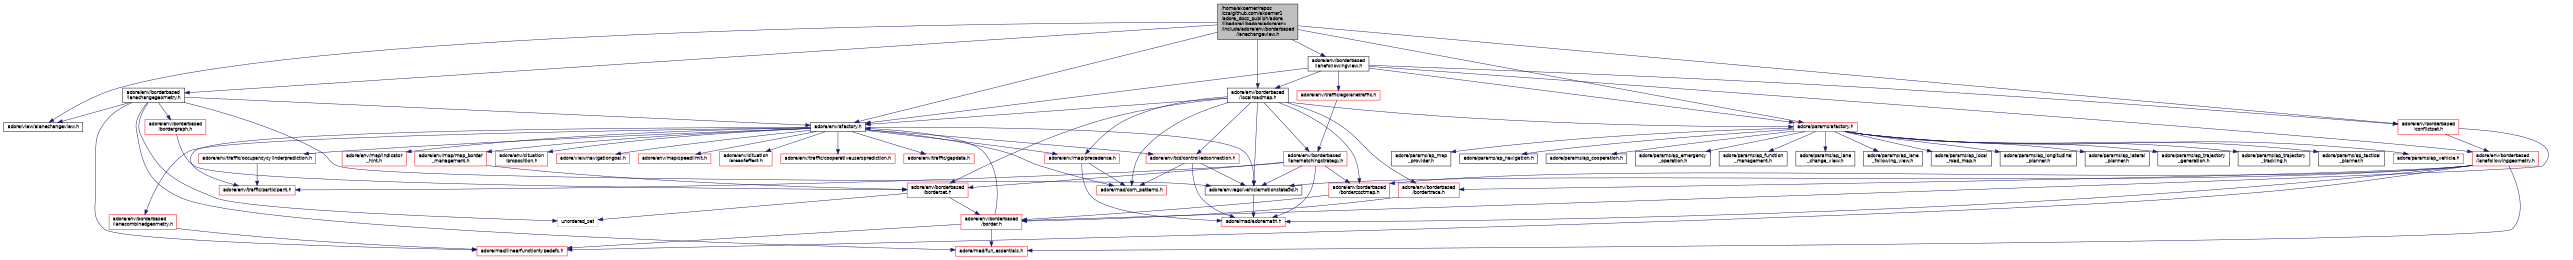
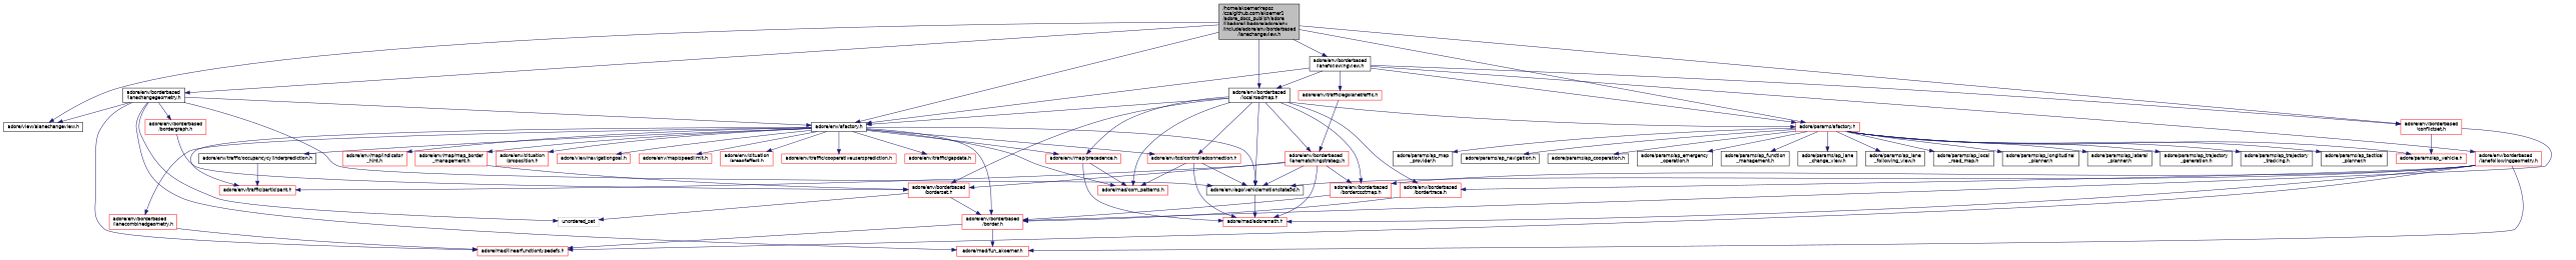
  digraph {
    node [color=red fillcolor=white fontname=Helvetica fontsize=10 shape=record style=filled]
    edge [color=midnightblue fontname=Helvetica fontsize=10 labelfontname=Helvetica labelfontsize=10 style=solid]
    n1 [color=black fillcolor=grey75 fontcolor=black height=0.2 label="/home/akoerner/repos\l/csa/github.com/akoerner1\l/adore_docs_publish/adore\l/libadore/libadore/adore/env\l/include/adore/env/borderbased\l/lanechangeview.h" width=0.4]
    n2 [color=black height=0.2 label="adore/env/afactory.h" width=0.4]
    n3 [color=black height=0.2 label="adore/view/alanechangeview.h" width=0.4]
    n4 [color=black height=0.2 label="adore/env/borderbased\l/lanechangegeometry.h" width=0.4]
    n5 [color=black height=0.2 label="adore/env/borderbased\l/localroadmap.h" width=0.4]
    n6 [height=0.2 label="adore/params/afactory.h" width=0.4]
    n7 [color=black height=0.2 label="adore/env/borderbased\l/lanefollowingview.h" width=0.4]
    n8 [height=0.2 label="adore/env/borderbased\l/conflictset.h" width=0.4]
    n9 [height=0.2 label="adore/env/borderbased\l/border.h" width=0.4]
    n10 [height=0.2 label="adore/view/navigationgoal.h" width=0.4]
    n11 [color=black height=0.2 label="adore/env/ego/vehiclemotionstate9d.h" width=0.4]
    n12 [height=0.2 label="adore/env/traffic/participant.h" width=0.4]
    n13 [height=0.2 label="adore/mad/com_patterns.h" width=0.4]
    n14 [height=0.2 label="adore/env/map/precedence.h" width=0.4]
    n15 [height=0.2 label="adore/env/map/map_border\l_management.h" width=0.4]
    n16 [height=0.2 label="adore/env/situation\l/proposition.h" width=0.4]
    n17 [height=0.2 label="adore/env/tcd/controlledconnection.h" width=0.4]
-   n18 [height=0.2 label="adore/env/traffic/occupancycylinderprediction.h" width=0.4]
+   n18 [color=black height=0.2 label="adore/env/traffic/occupancycylinderprediction.h" width=0.4]
    n19 [height=0.2 label="adore/env/borderbased\l/lanecombinedgeometry.h" width=0.4]
    n20 [height=0.2 label="adore/env/map/speedlimit.h" width=0.4]
    n21 [height=0.2 label="adore/env/situation\l/areaofeffect.h" width=0.4]
    n22 [height=0.2 label="adore/env/traffic/cooperativeusersprediction.h" width=0.4]
    n23 [height=0.2 label="adore/env/traffic/gapdata.h" width=0.4]
    n24 [height=0.2 label="adore/env/map/indicator\l_hint.h" width=0.4]
-   n25 [height=0.2 label="adore/mad/fun_essentials.h" width=0.4]
+   n25 [height=0.2 label="adore/mad/fun_akoerner.h" width=0.4]
    n26 [height=0.2 label="adore/mad/linearfunctiontypedefs.h" width=0.4]
    n27 [color=grey75 height=0.2 label=unordered_set width=0.4]
    n28 [height=0.2 label="adore/env/borderbased\l/bordergraph.h" width=0.4]
    n29 [height=0.2 label="adore/env/borderbased\l/borderset.h" width=0.4]
    n30 [height=0.2 label="adore/env/borderbased\l/bordertrace.h" width=0.4]
    n31 [height=0.2 label="adore/env/borderbased\l/lanematchingstrategy.h" width=0.4]
    n32 [height=0.2 label="adore/env/borderbased\l/bordercostmap.h" width=0.4]
    n33 [height=0.2 label="adore/params/ap_vehicle.h" width=0.4]
    n34 [color=black height=0.2 label="adore/params/ap_trajectory\l_generation.h" width=0.4]
    n35 [color=black height=0.2 label="adore/params/ap_trajectory\l_tracking.h" width=0.4]
    n36 [color=black height=0.2 label="adore/params/ap_tactical\l_planner.h" width=0.4]
    n37 [color=black height=0.2 label="adore/params/ap_map\l_provider.h" width=0.4]
    n38 [color=black height=0.2 label="adore/params/ap_navigation.h" width=0.4]
    n39 [color=black height=0.2 label="adore/params/ap_cooperation.h" width=0.4]
    n40 [color=black height=0.2 label="adore/params/ap_emergency\l_operation.h" width=0.4]
    n41 [color=black height=0.2 label="adore/params/ap_function\l_management.h" width=0.4]
    n42 [color=black height=0.2 label="adore/params/ap_lane\l_change_view.h" width=0.4]
    n43 [color=black height=0.2 label="adore/params/ap_lane\l_following_view.h" width=0.4]
    n44 [color=black height=0.2 label="adore/params/ap_local\l_road_map.h" width=0.4]
    n45 [color=black height=0.2 label="adore/params/ap_longitudinal\l_planner.h" width=0.4]
    n46 [color=black height=0.2 label="adore/params/ap_lateral\l_planner.h" width=0.4]
    n47 [height=0.2 label="adore/env/borderbased\l/lanefollowinggeometry.h" width=0.4]
    n48 [height=0.2 label="adore/env/traffic/egolanetraffic.h" width=0.4]
    n49 [height=0.2 label="adore/mad/adoremath.h" width=0.4]
    n1 -> n2
    n1 -> n3
    n1 -> n4
    n1 -> n5
    n1 -> n6
    n1 -> n7
    n1 -> n8
-   n9 -> n2
+   n2 -> n9
    n2 -> n10
    n2 -> n11
    n2 -> n12
    n2 -> n13
    n2 -> n14
    n2 -> n15
    n2 -> n16
    n2 -> n17
    n2 -> n18
    n2 -> n19
    n2 -> n20
    n2 -> n21
    n2 -> n22
    n2 -> n23
    n2 -> n24
    n4 -> n2
    n4 -> n3
    n4 -> n11
    n4 -> n25
    n4 -> n26
    n4 -> n27
    n4 -> n28
    n5 -> n2
    n5 -> n6
    n5 -> n11
    n5 -> n13
    n5 -> n14
    n5 -> n17
    n5 -> n29
    n5 -> n30
    n5 -> n31
    n5 -> n32
    n6 -> n33
    n6 -> n34
    n6 -> n35
    n6 -> n36
    n6 -> n37
    n6 -> n38
    n6 -> n39
    n6 -> n40
    n6 -> n41
    n6 -> n42
    n6 -> n43
    n6 -> n44
    n6 -> n45
    n6 -> n46
    n7 -> n2
    n7 -> n5
    n7 -> n6
    n7 -> n8
    n7 -> n47
    n7 -> n48
    n8 -> n9
-   n8 -> n47
+   n8 -> n33
    n9 -> n25
    n9 -> n26
    n11 -> n49
    n14 -> n13
    n14 -> n49
    n15 -> n29
    n17 -> n11
    n17 -> n13
    n17 -> n49
    n18 -> n12
    n19 -> n26
    n28 -> n29
    n29 -> n9
    n29 -> n27
    n30 -> n9
    n31 -> n11
    n31 -> n12
    n31 -> n29
    n31 -> n32
    n31 -> n49
    n32 -> n9
    n47 -> n11
    n47 -> n25
    n47 -> n26
    n47 -> n30
    n47 -> n32
    n47 -> n49
    n48 -> n31
  }
